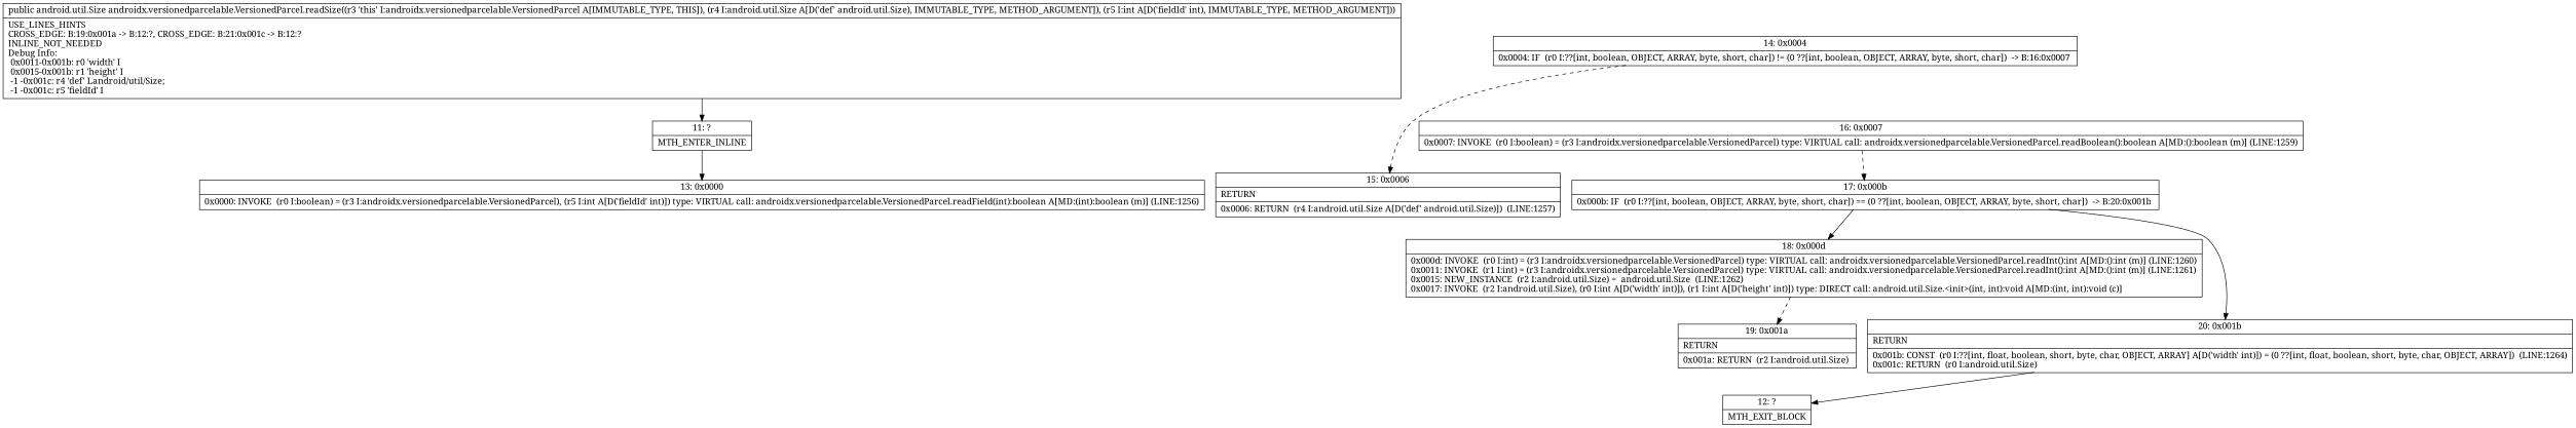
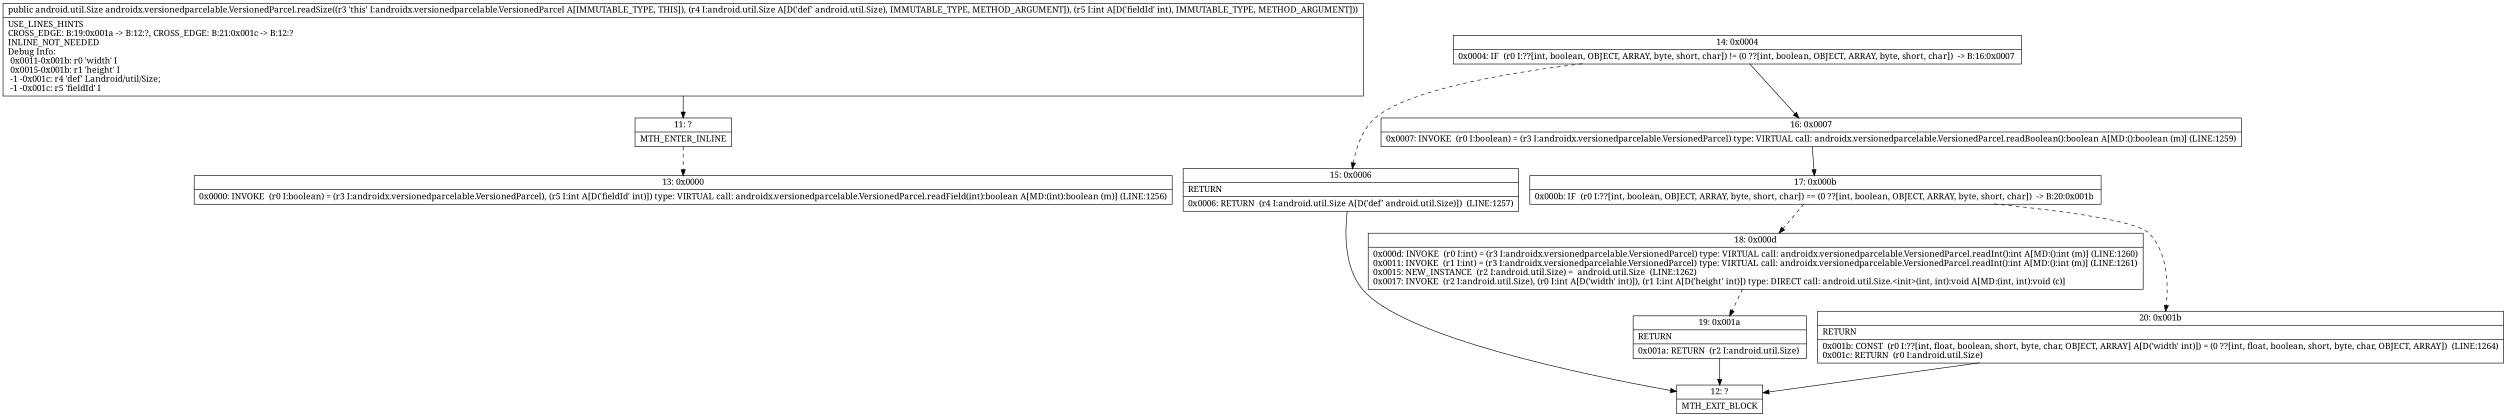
  digraph {
    fontname="Noto Serif"
    node [fontname="Noto Serif" shape=record]
    edge [fontname="Noto Serif"]
    n1 [label="{11\:\ ?|MTH_ENTER_INLINE\l}"]
    n2 [label="{13\:\ 0x0000|0x0000: INVOKE  (r0 I:boolean) = (r3 I:androidx.versionedparcelable.VersionedParcel), (r5 I:int A[D('fieldId' int)]) type: VIRTUAL call: androidx.versionedparcelable.VersionedParcel.readField(int):boolean A[MD:(int):boolean (m)] (LINE:1256)\l}"]
    n3 [label="{14\:\ 0x0004|0x0004: IF  (r0 I:??[int, boolean, OBJECT, ARRAY, byte, short, char]) != (0 ??[int, boolean, OBJECT, ARRAY, byte, short, char])  \-\> B:16:0x0007 \l}"]
    n4 [label="{15\:\ 0x0006|RETURN\l|0x0006: RETURN  (r4 I:android.util.Size A[D('def' android.util.Size)])  (LINE:1257)\l}"]
    n5 [label="{16\:\ 0x0007|0x0007: INVOKE  (r0 I:boolean) = (r3 I:androidx.versionedparcelable.VersionedParcel) type: VIRTUAL call: androidx.versionedparcelable.VersionedParcel.readBoolean():boolean A[MD:():boolean (m)] (LINE:1259)\l}"]
    n6 [label="{12\:\ ?|MTH_EXIT_BLOCK\l}"]
    n7 [label="{17\:\ 0x000b|0x000b: IF  (r0 I:??[int, boolean, OBJECT, ARRAY, byte, short, char]) == (0 ??[int, boolean, OBJECT, ARRAY, byte, short, char])  \-\> B:20:0x001b \l}"]
    n8 [label="{18\:\ 0x000d|0x000d: INVOKE  (r0 I:int) = (r3 I:androidx.versionedparcelable.VersionedParcel) type: VIRTUAL call: androidx.versionedparcelable.VersionedParcel.readInt():int A[MD:():int (m)] (LINE:1260)\l0x0011: INVOKE  (r1 I:int) = (r3 I:androidx.versionedparcelable.VersionedParcel) type: VIRTUAL call: androidx.versionedparcelable.VersionedParcel.readInt():int A[MD:():int (m)] (LINE:1261)\l0x0015: NEW_INSTANCE  (r2 I:android.util.Size) =  android.util.Size  (LINE:1262)\l0x0017: INVOKE  (r2 I:android.util.Size), (r0 I:int A[D('width' int)]), (r1 I:int A[D('height' int)]) type: DIRECT call: android.util.Size.\<init\>(int, int):void A[MD:(int, int):void (c)]\l}"]
    n9 [label="{20\:\ 0x001b|RETURN\l|0x001b: CONST  (r0 I:??[int, float, boolean, short, byte, char, OBJECT, ARRAY] A[D('width' int)]) = (0 ??[int, float, boolean, short, byte, char, OBJECT, ARRAY])  (LINE:1264)\l0x001c: RETURN  (r0 I:android.util.Size) \l}"]
    n10 [label="{19\:\ 0x001a|RETURN\l|0x001a: RETURN  (r2 I:android.util.Size) \l}"]
    n11 [label="{public android.util.Size androidx.versionedparcelable.VersionedParcel.readSize((r3 'this' I:androidx.versionedparcelable.VersionedParcel A[IMMUTABLE_TYPE, THIS]), (r4 I:android.util.Size A[D('def' android.util.Size), IMMUTABLE_TYPE, METHOD_ARGUMENT]), (r5 I:int A[D('fieldId' int), IMMUTABLE_TYPE, METHOD_ARGUMENT]))  | USE_LINES_HINTS\lCROSS_EDGE: B:19:0x001a \-\> B:12:?, CROSS_EDGE: B:21:0x001c \-\> B:12:?\lINLINE_NOT_NEEDED\lDebug Info:\l  0x0011\-0x001b: r0 'width' I\l  0x0015\-0x001b: r1 'height' I\l  \-1 \-0x001c: r4 'def' Landroid\/util\/Size;\l  \-1 \-0x001c: r5 'fieldId' I\l}"]
-   n1 -> n2
+   n1 -> n2 [style=dashed]
    n3 -> n4 [style=dashed]
-   n5 -> n7 [style=dashed]
-   n7 -> n8 [style=solid]
-   n7 -> n9
+   n3 -> n5
+   n4 -> n6
+   n5 -> n7
+   n7 -> n8 [style=dashed]
+   n7 -> n9 [style=dashed]
    n8 -> n10 [style=dashed]
    n9 -> n6
+   n10 -> n6
    n11 -> n1
  }
